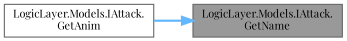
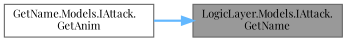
  digraph {
    rankdir=RL
    fontname="Playfair Display"
    node [fontname="Playfair Display" fontsize=10 shape=box style=filled]
    n1 [color=gray40 fillcolor=grey60 fontcolor=black height=0.2 label="LogicLayer.Models.IAttack.\lGetName" width=0.4]
-   n2 [color=grey40 fillcolor=white height=0.2 label="LogicLayer.Models.IAttack.\lGetAnim" width=0.4]
+   n2 [color=grey40 fillcolor=white height=0.2 label="GetName.Models.IAttack.\lGetAnim" width=0.4]
    n1 -> n2 [color=steelblue1 dir=back fontname="Playfair Display" fontsize=10 labelfontname=Helvetica labelfontsize=10 style=bold]
  }
